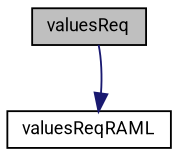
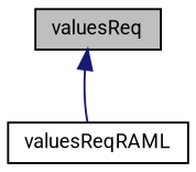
  digraph {
    fontname=Roboto
    node [color=black fontname=Roboto fontsize=10 shape=record style=filled]
    n1 [fillcolor=grey75 fontcolor=black height=0.2 label=valuesReq width=0.4]
    n2 [fillcolor=white height=0.2 label=valuesReqRAML width=0.4]
-   n2 -> n1 [color=midnightblue dir=back fontname=Roboto fontsize=10 labelfontname=Helvetica labelfontsize=10 style=solid]
+   n1 -> n2 [color=midnightblue dir=back fontname=Roboto fontsize=10 labelfontname=Helvetica labelfontsize=10 style=solid]
  }
